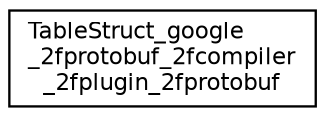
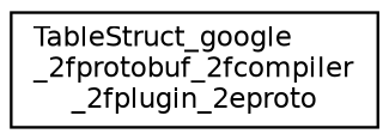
  digraph {
    rankdir=LR
-   n1 [color=black fillcolor=white fontname=Helvetica fontsize=10 height=0.2 label="TableStruct_google\l_2fprotobuf_2fcompiler\l_2fplugin_2fprotobuf" shape=record style=filled width=0.4]
+   n1 [color=black fillcolor=white fontname=Helvetica fontsize=10 height=0.2 label="TableStruct_google\l_2fprotobuf_2fcompiler\l_2fplugin_2eproto" shape=record style=filled width=0.4]
  }
